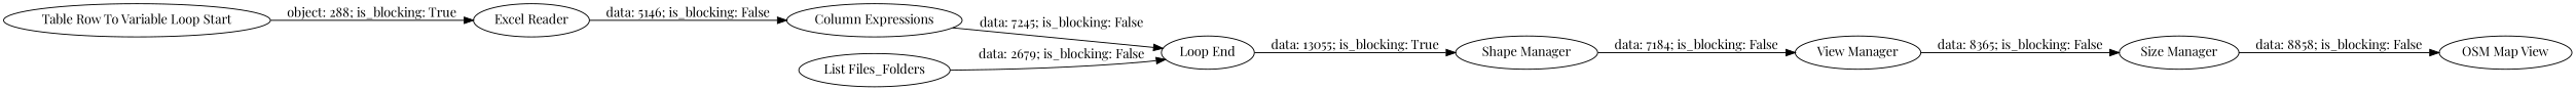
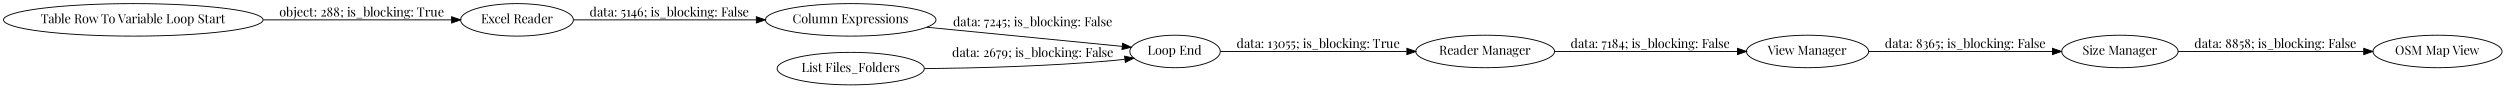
  digraph {
    fontname="Playfair Display"
    rankdir=LR
    node [fontname="Playfair Display"]
    edge [fontname="Playfair Display"]
    n1 [label="Table Row To Variable Loop Start"]
    n2 [label="Excel Reader"]
    n3 [label="Column Expressions"]
    n4 [label="OSM Map View"]
    n5 [label="Size Manager"]
    n6 [label="Loop End"]
-   n7 [label="Shape Manager"]
+   n7 [label="Reader Manager"]
    n8 [label="View Manager"]
    n9 [label="List Files_Folders"]
    n1 -> n2 [label="object: 288; is_blocking: True"]
    n2 -> n3 [label="data: 5146; is_blocking: False"]
    n3 -> n6 [label="data: 7245; is_blocking: False"]
    n5 -> n4 [label="data: 8858; is_blocking: False"]
    n6 -> n7 [label="data: 13055; is_blocking: True"]
    n7 -> n8 [label="data: 7184; is_blocking: False"]
    n8 -> n5 [label="data: 8365; is_blocking: False"]
    n9 -> n6 [label="data: 2679; is_blocking: False"]
  }
